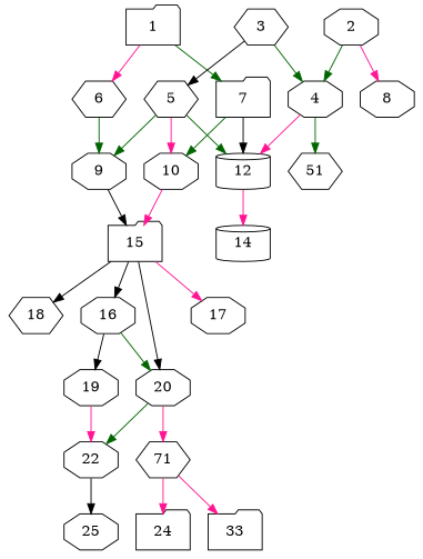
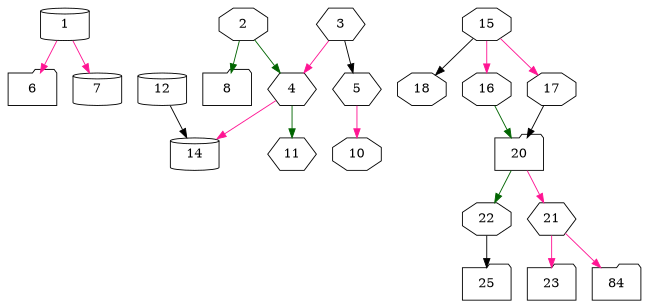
  digraph {
    node [alpha=0.05 shape=octagon]
    edge [color=darkgreen]
-   1 [alpha=0.07 expect_size=31371264 shape=folder]
-   6 [alpha=0.00 expect_size=21112832 shape=hexagon]
-   7 [expect_size=23741440 shape=folder]
-   9 [alpha=0.04 expect_size=37842944]
+   1 [alpha=0.07 expect_size=31371264 shape=cylinder]
+   6 [alpha=0.00 expect_size=21112832 shape=folder]
+   7 [expect_size=23741440 shape=cylinder]
    12 [alpha=0.03 expect_size=48590848 shape=cylinder]
    10 [alpha=0.08 expect_size=49776640]
-   15 [alpha=0.18 expect_size=30041088 shape=folder]
+   15 [alpha=0.18 expect_size=30041088]
    14 [alpha=0.13 expect_size=31170560 shape=cylinder]
    2 [alpha=0.04 expect_size=17085440]
-   4 [alpha=0.20 expect_size=10713088]
-   8 [alpha=0.15 expect_size=48203776]
-   11 [alpha=0.14 expect_size=32741376 shape=hexagon label=51]
+   4 [alpha=0.20 expect_size=10713088 shape=hexagon]
+   8 [alpha=0.15 expect_size=48203776 shape=folder]
+   11 [alpha=0.14 expect_size=32741376 shape=hexagon]
    3 [alpha=0.09 expect_size=6012928 shape=hexagon]
    5 [alpha=0.10 expect_size=29954048 shape=hexagon]
-   18 [alpha=0.19 expect_size=17822720 shape=hexagon]
+   18 [alpha=0.19 expect_size=17822720]
    16 [expect_size=5696512]
    17 [alpha=0.10 expect_size=6561792]
-   19 [alpha=0.02 expect_size=52120576]
-   20 [alpha=0.09 expect_size=14106624]
+   20 [alpha=0.09 expect_size=14106624 shape=folder]
    22 [alpha=0.11 expect_size=19307520]
-   21 [alpha=0.08 expect_size=32579584 shape=hexagon label=71]
-   25 [alpha=0.18 expect_size=18192384]
-   23 [alpha=0.15 expect_size=26977280 shape=folder label=33]
-   24 [alpha=0.01 expect_size=33982464 shape=folder]
+   21 [alpha=0.08 expect_size=32579584 shape=hexagon]
+   25 [alpha=0.18 expect_size=18192384 shape=folder]
+   23 [alpha=0.15 expect_size=26977280 shape=folder]
+   24 [alpha=0.01 expect_size=33982464 shape=folder label=84]
    1 -> 6 [color=deeppink]
-   1 -> 7
-   6 -> 9
-   7 -> 12 [color=black]
-   7 -> 10
-   9 -> 15 [color=black]
-   12 -> 14 [color=deeppink]
-   10 -> 15 [color=deeppink]
+   1 -> 7 [color=deeppink]
+   12 -> 14 [color=black]
    15 -> 18 [color=black]
-   15 -> 16 [color=black]
+   15 -> 16 [color=deeppink]
    15 -> 17 [color=deeppink]
    2 -> 4
-   2 -> 8 [color=deeppink]
-   4 -> 12 [color=deeppink]
+   2 -> 8
+   4 -> 14 [color=deeppink]
    4 -> 11
-   3 -> 4
+   3 -> 4 [color=deeppink]
    3 -> 5 [color=black]
-   5 -> 9
-   5 -> 12
    5 -> 10 [color=deeppink]
-   16 -> 19 [color=black]
    16 -> 20
-   15 -> 20 [color=black]
-   19 -> 22 [color=deeppink]
+   17 -> 20 [color=black]
    20 -> 22
    20 -> 21 [color=deeppink]
    22 -> 25 [color=black]
    21 -> 23 [color=deeppink]
    21 -> 24 [color=deeppink]
  }
